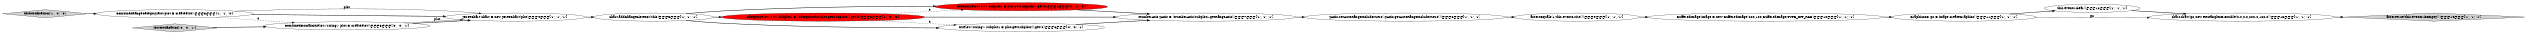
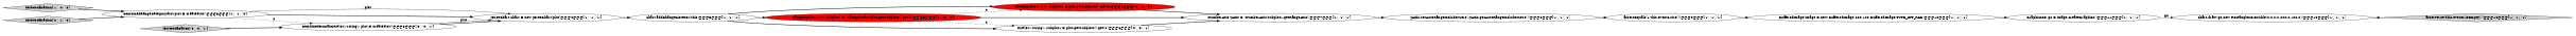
  digraph {
    rankdir=LR
    node [fillcolor=white shape=ellipse style=filled]
    edge [style=bold]
    n1 [fillcolor=red label="CategoryPlot<?,?> subplot1 = plot.getSubplots().get(0)@@@6@@@['0', '1', '0']"]
    n2 [label="NumberAxis yAxis = (NumberAxis)subplot1.getRangeAxis()@@@7@@@['1', '1', '1']"]
    n3 [label="yAxis.setAutoRangeIncludesZero(!yAxis.getAutoRangeIncludesZero())@@@8@@@['1', '1', '1']"]
    n4 [fillcolor=red label="CategoryPlot<?,?> subplot1 = (CategoryPlot)plot.getSubplots().get(0)@@@6@@@['1', '0', '0']"]
    n5 [label="XYPlot<String> subplot1 = plot.getSubplots().get(0)@@@6@@@['0', '0', '1']"]
    n6 [label="BufferedImage image = new BufferedImage(200,100,BufferedImage.TYPE_INT_RGB)@@@10@@@['1', '1', '1']"]
    n7 [label="Graphics2D g2 = image.createGraphics()@@@11@@@['1', '1', '1']"]
-   n8 [label="this.events.clear()@@@12@@@['1', '1', '1']"]
    n9 [label="chart.draw(g2,new Rectangle2D.Double(0.0,0.0,200.0,100.0))@@@13@@@['1', '1', '1']"]
    n10 [label="JFreeChart chart = new JFreeChart(plot)@@@4@@@['1', '1', '1']"]
    n11 [label="chart.addChangeListener(this)@@@5@@@['1', '1', '1']"]
    n12 [label="CombinedDomainXYPlot<String> plot = createPlot()@@@3@@@['0', '0', '1']"]
    n13 [fillcolor=lightgray label="testNotification['1', '0', '0']" shape=diamond]
    n14 [label="CombinedRangeCategoryPlot plot = createPlot()@@@3@@@['1', '1', '0']"]
    n15 [label="assertEquals(1,this.events.size())@@@9@@@['1', '1', '1']"]
    n16 [fillcolor=lightgray label="assertTrue(this.events.isEmpty())@@@14@@@['1', '1', '1']" shape=diamond]
    n17 [fillcolor=lightgray label="testNotification['0', '0', '1']" shape=diamond]
+   n18 [fillcolor=lightgray label="testNotification['0', '1', '0']" shape=diamond]
    n1 -> n2
    n2 -> n3
    n3 -> n15
    n4 -> n1 [label=0 style=dashed]
    n4 -> n2
    n4 -> n5 [label=0 style=dashed]
    n5 -> n2
    n6 -> n7
-   n7 -> n8
    n7 -> n9 [label=g2 style=solid]
-   n8 -> n9
    n9 -> n16
    n10 -> n11
    n11 -> n1
    n11 -> n4
    n11 -> n5
    n12 -> n10 [label=plot style=solid]
    n12 -> n10
    n13 -> n14
    n14 -> n10 [label=plot style=solid]
    n14 -> n10
    n14 -> n12 [label=0 style=dashed]
    n15 -> n6
    n17 -> n12
+   n18 -> n14
  }
